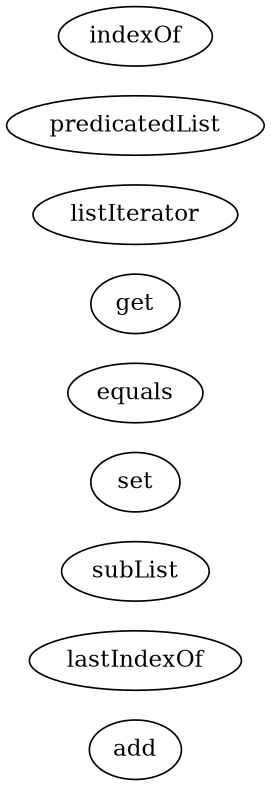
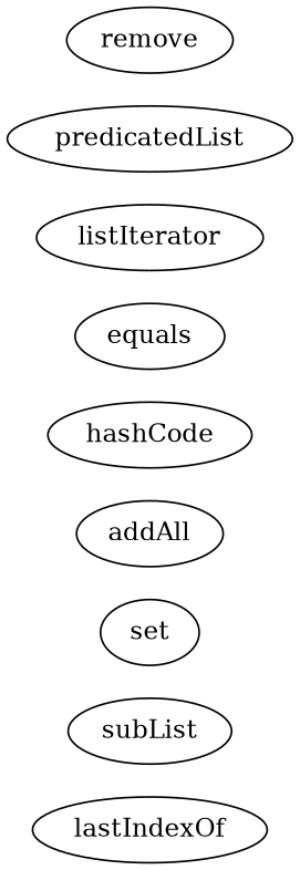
  digraph {
    rankdir=LR
-   add
    lastIndexOf
    subList
    set
+   addAll
+   hashCode
    equals
-   get
    listIterator
    predicatedList
-   indexOf
+   remove
  }
